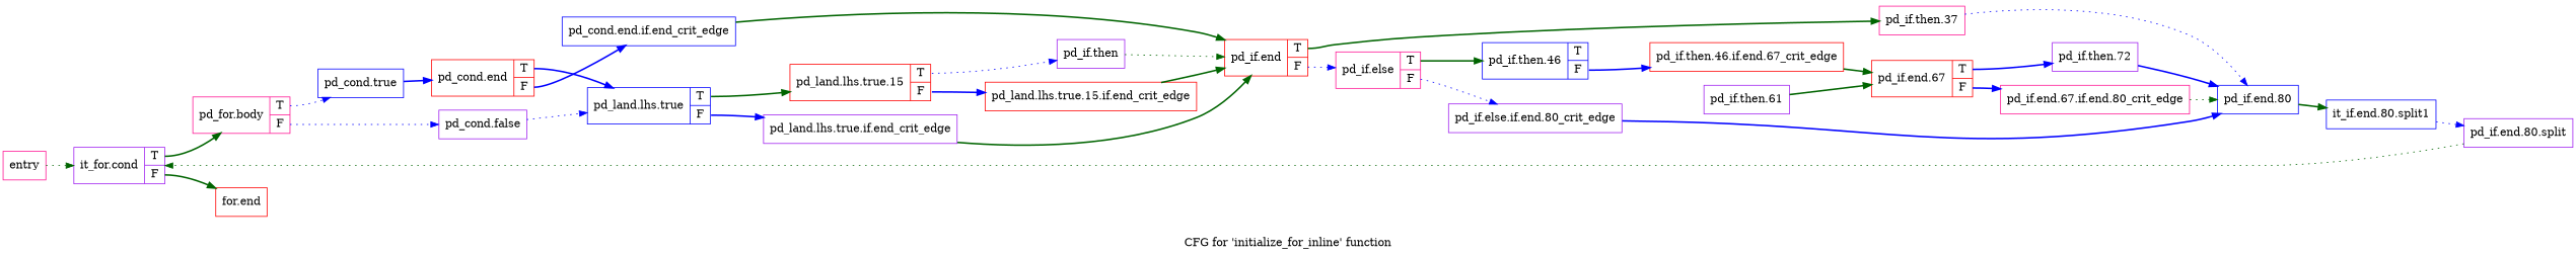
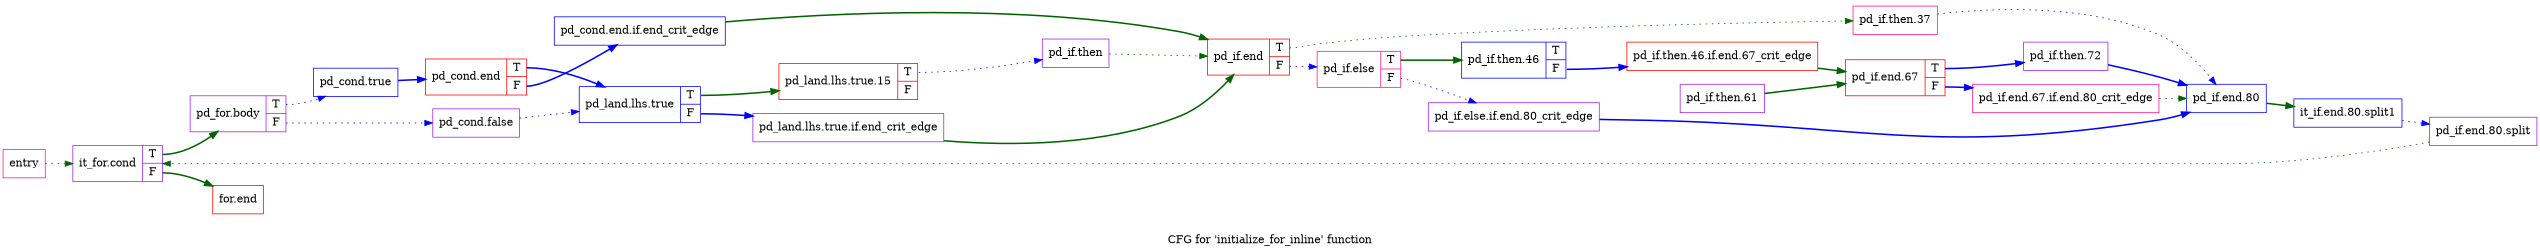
  digraph {
    label="CFG for 'initialize_for_inline' function"
    rankdir=LR
    node [color=purple shape=record]
    edge [color=blue style=bold]
    n1 [color=deeppink label="{entry}"]
    n2 [label="{it_for.cond|{<s0>T|<s1>F}}"]
-   n3 [color=deeppink label="{pd_for.body|{<s0>T|<s1>F}}"]
+   n3 [label="{pd_for.body|{<s0>T|<s1>F}}"]
    n4 [color=red label="{for.end}"]
    n5 [color=blue label="{pd_cond.true}"]
    n6 [label="{pd_cond.false}"]
    n7 [color=red label="{pd_cond.end|{<s0>T|<s1>F}}"]
    n8 [color=blue label="{pd_land.lhs.true|{<s0>T|<s1>F}}"]
    n9 [color=blue label="{pd_cond.end.if.end_crit_edge}"]
    n10 [color=red label="{pd_land.lhs.true.15|{<s0>T|<s1>F}}"]
    n11 [label="{pd_land.lhs.true.if.end_crit_edge}"]
    n12 [color=red label="{pd_if.end|{<s0>T|<s1>F}}"]
    n13 [label="{pd_if.then}"]
-   n14 [color=red label="{pd_land.lhs.true.15.if.end_crit_edge}"]
    n15 [color=deeppink label="{pd_if.then.37}"]
    n16 [color=deeppink label="{pd_if.else|{<s0>T|<s1>F}}"]
    n17 [color=blue label="{pd_if.end.80}"]
    n18 [color=blue label="{pd_if.then.46|{<s0>T|<s1>F}}"]
    n19 [label="{pd_if.else.if.end.80_crit_edge}"]
    n20 [color=blue label="{it_if.end.80.split1}"]
    n21 [color=red label="{pd_if.then.46.if.end.67_crit_edge}"]
    n22 [label="{pd_if.end.80.split}"]
    n23 [label="{pd_if.then.61}"]
    n24 [color=red label="{pd_if.end.67|{<s0>T|<s1>F}}"]
    n25 [label="{pd_if.then.72}"]
    n26 [color=deeppink label="{pd_if.end.67.if.end.80_crit_edge}"]
    n1 -> n2 [color=darkgreen style=dotted]
    n2 -> n3 [color=darkgreen tailport=s0]
    n2 -> n4 [color=darkgreen tailport=s1]
    n3 -> n5 [style=dotted tailport=s0]
    n3 -> n6 [style=dotted tailport=s1]
    n5 -> n7
    n6 -> n8 [style=dotted]
    n7 -> n8 [tailport=s0]
    n7 -> n9 [tailport=s1]
    n8 -> n10 [color=darkgreen tailport=s0]
    n8 -> n11 [tailport=s1]
    n9 -> n12 [color=darkgreen]
    n10 -> n13 [style=dotted tailport=s0]
-   n10 -> n14 [tailport=s1]
    n11 -> n12 [color=darkgreen]
-   n12 -> n15 [color=darkgreen tailport=s0]
+   n12 -> n15 [color=darkgreen style=dotted tailport=s0]
    n12 -> n16 [style=dotted tailport=s1]
    n13 -> n12 [color=darkgreen style=dotted]
-   n14 -> n12 [color=darkgreen]
    n15 -> n17 [style=dotted]
    n16 -> n18 [color=darkgreen tailport=s0]
    n16 -> n19 [style=dotted tailport=s1]
    n17 -> n20 [color=darkgreen]
    n18 -> n21 [tailport=s1]
    n19 -> n17
    n20 -> n22 [style=dotted]
    n21 -> n24 [color=darkgreen]
    n22 -> n2 [color=darkgreen style=dotted]
    n23 -> n24 [color=darkgreen]
    n24 -> n25 [tailport=s0]
    n24 -> n26 [tailport=s1]
    n25 -> n17
    n26 -> n17 [color=darkgreen style=dotted]
  }
